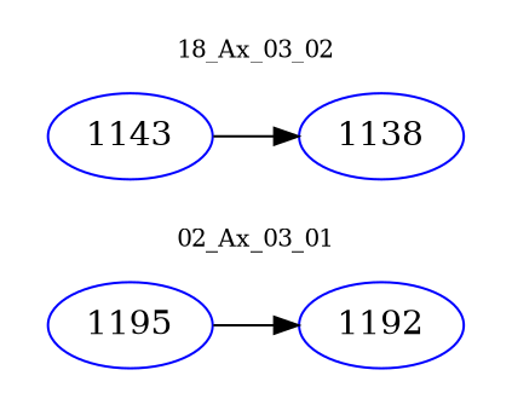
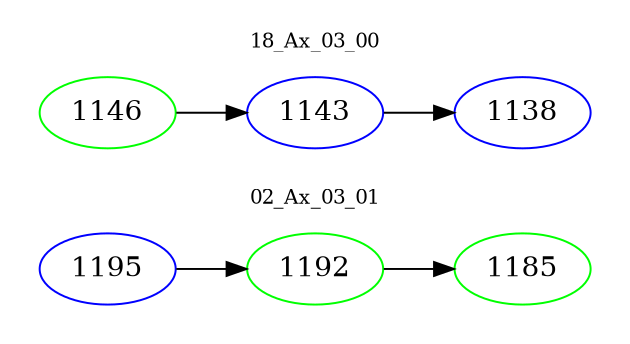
  digraph {
    rankdir=LR
    node [color=blue]
    edge [color=black]
    n1 [label=1195]
-   n2 [label=1192]
+   n2 [color=green label=1192]
+   n3 [color=green label=1185]
+   n4 [color=green label=1146]
    n5 [label=1143]
    n6 [label=1138]
    subgraph cluster_1 {
      color=white
      fontsize=10
      label="02_Ax_03_01"
      n1
      n2
+     n3
    }
    subgraph cluster_2 {
      color=white
      fontsize=10
-     label="18_Ax_03_02"
+     label="18_Ax_03_00"
+     n4
      n5
      n6
    }
    n1 -> n2
+   n2 -> n3
+   n4 -> n5
    n5 -> n6
  }
